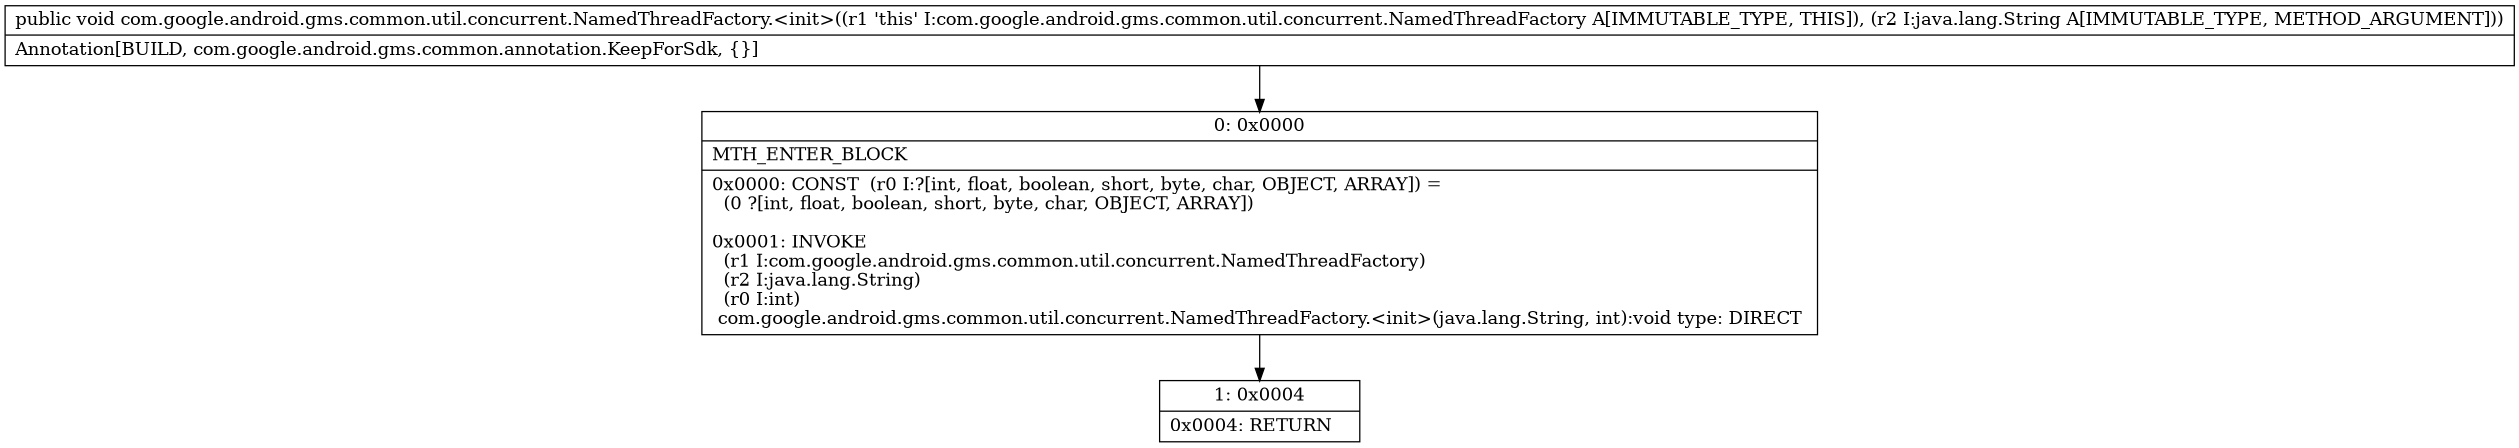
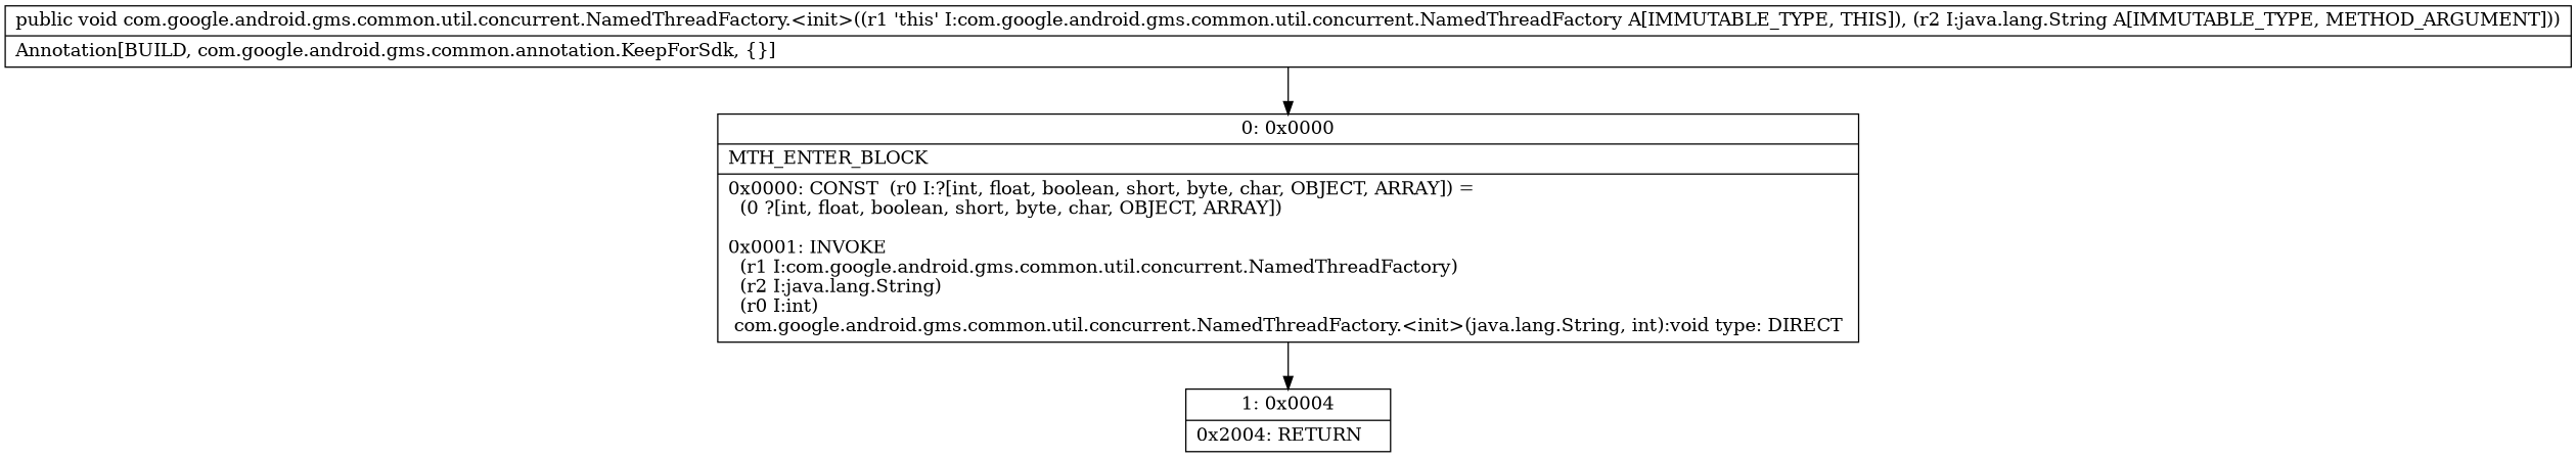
  digraph {
    node [shape=record]
    n1 [label="{0\:\ 0x0000|MTH_ENTER_BLOCK\l|0x0000: CONST  (r0 I:?[int, float, boolean, short, byte, char, OBJECT, ARRAY]) = \l  (0 ?[int, float, boolean, short, byte, char, OBJECT, ARRAY])\l \l0x0001: INVOKE  \l  (r1 I:com.google.android.gms.common.util.concurrent.NamedThreadFactory)\l  (r2 I:java.lang.String)\l  (r0 I:int)\l com.google.android.gms.common.util.concurrent.NamedThreadFactory.\<init\>(java.lang.String, int):void type: DIRECT \l}"]
-   n2 [label="{1\:\ 0x0004|0x0004: RETURN   \l}"]
+   n2 [label="{1\:\ 0x0004|0x2004: RETURN   \l}"]
    n3 [label="{public void com.google.android.gms.common.util.concurrent.NamedThreadFactory.\<init\>((r1 'this' I:com.google.android.gms.common.util.concurrent.NamedThreadFactory A[IMMUTABLE_TYPE, THIS]), (r2 I:java.lang.String A[IMMUTABLE_TYPE, METHOD_ARGUMENT]))  | Annotation[BUILD, com.google.android.gms.common.annotation.KeepForSdk, \{\}]\l}"]
    n1 -> n2
    n3 -> n1
  }
